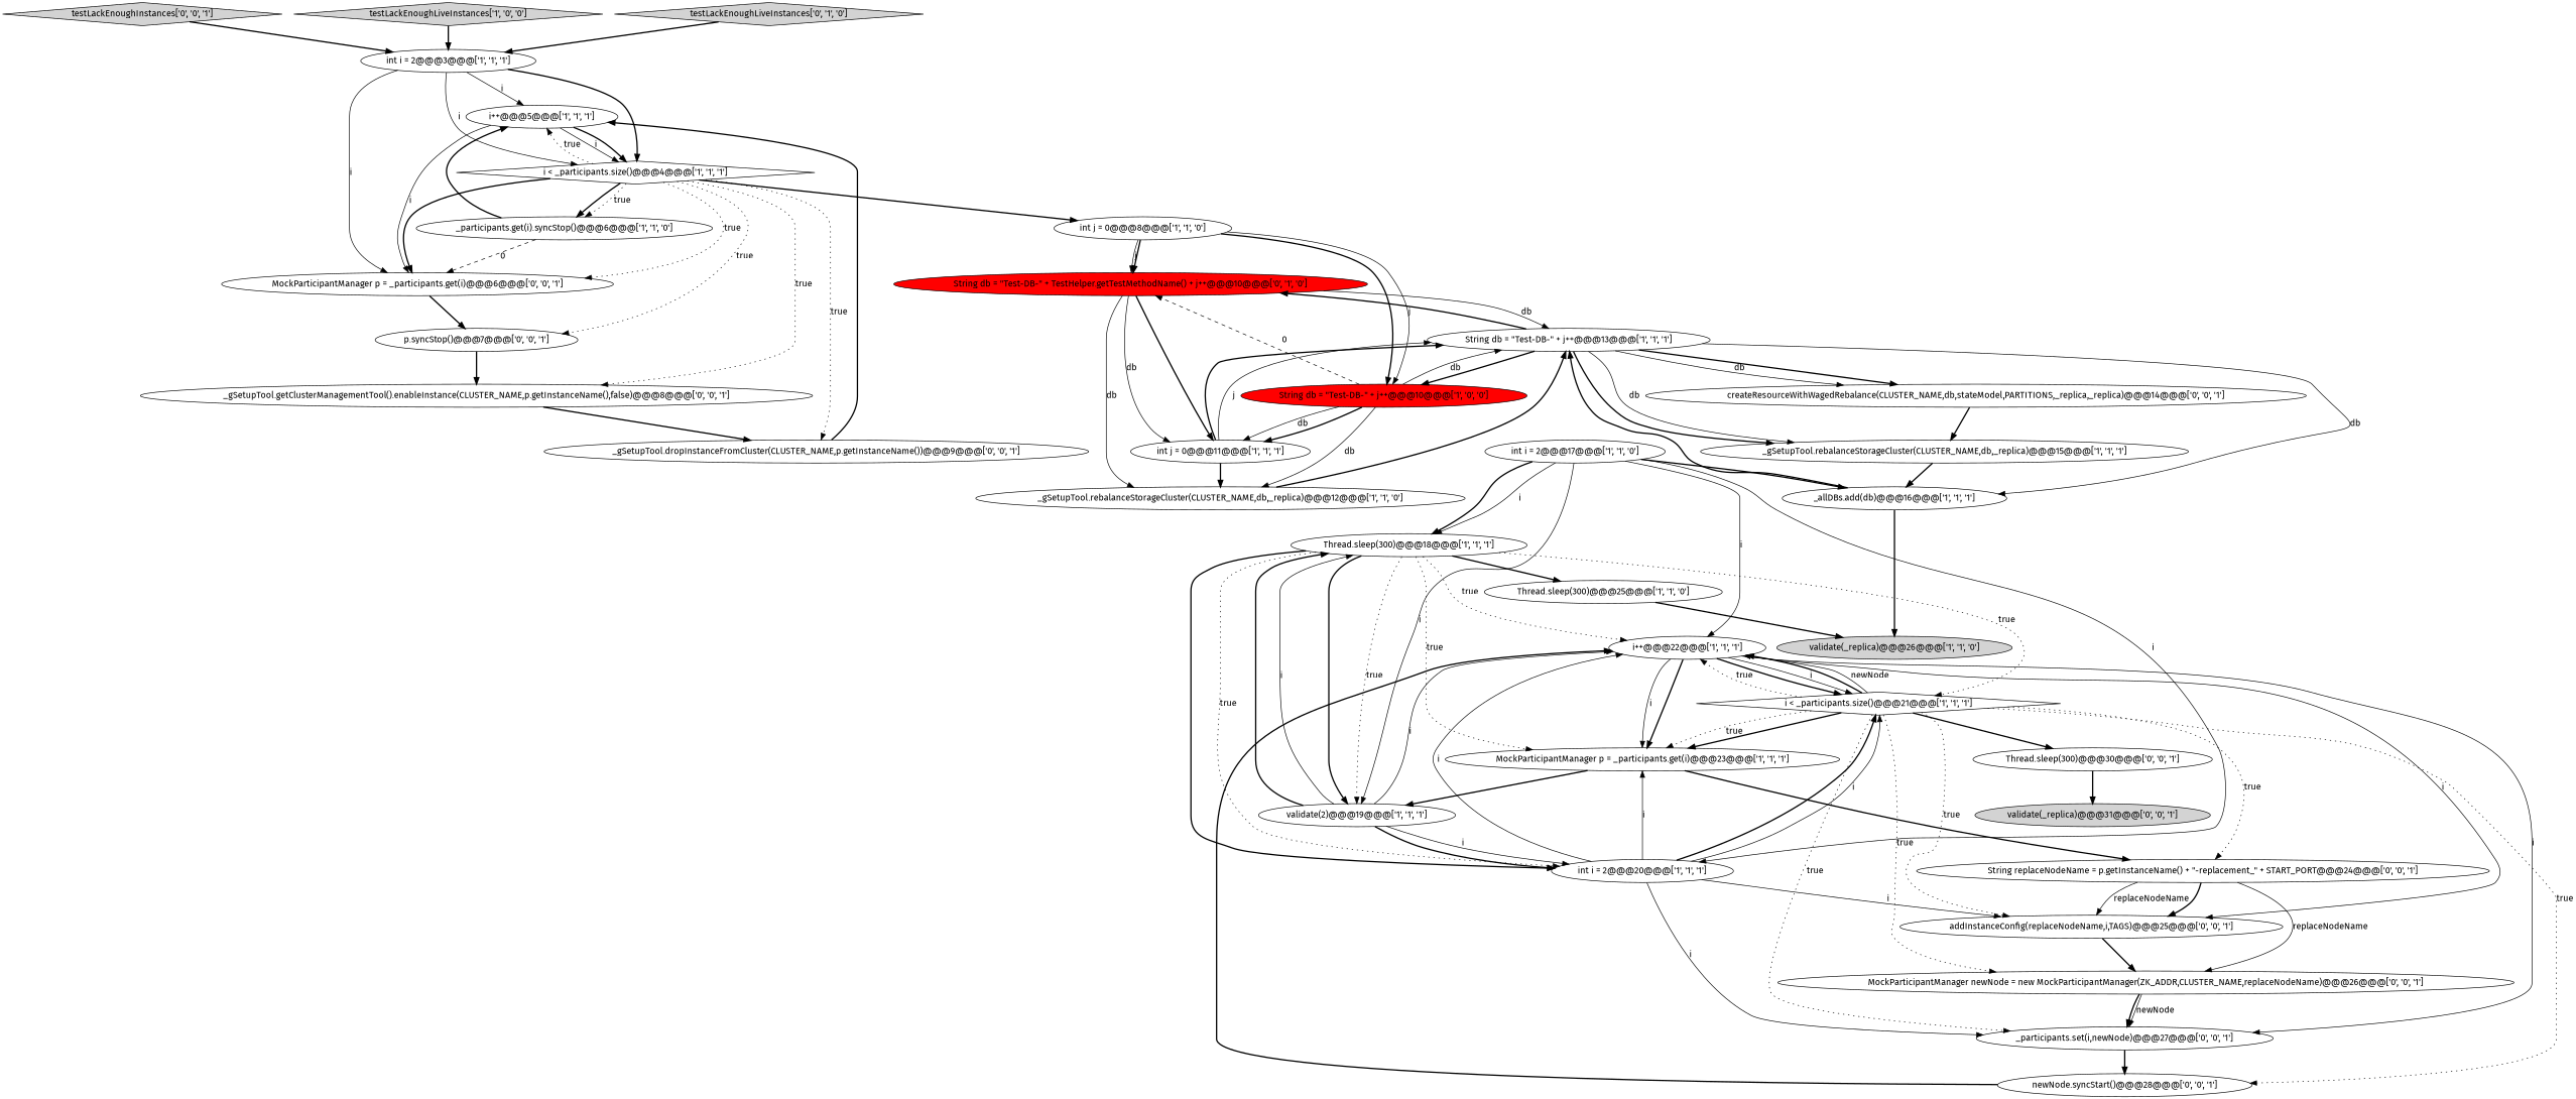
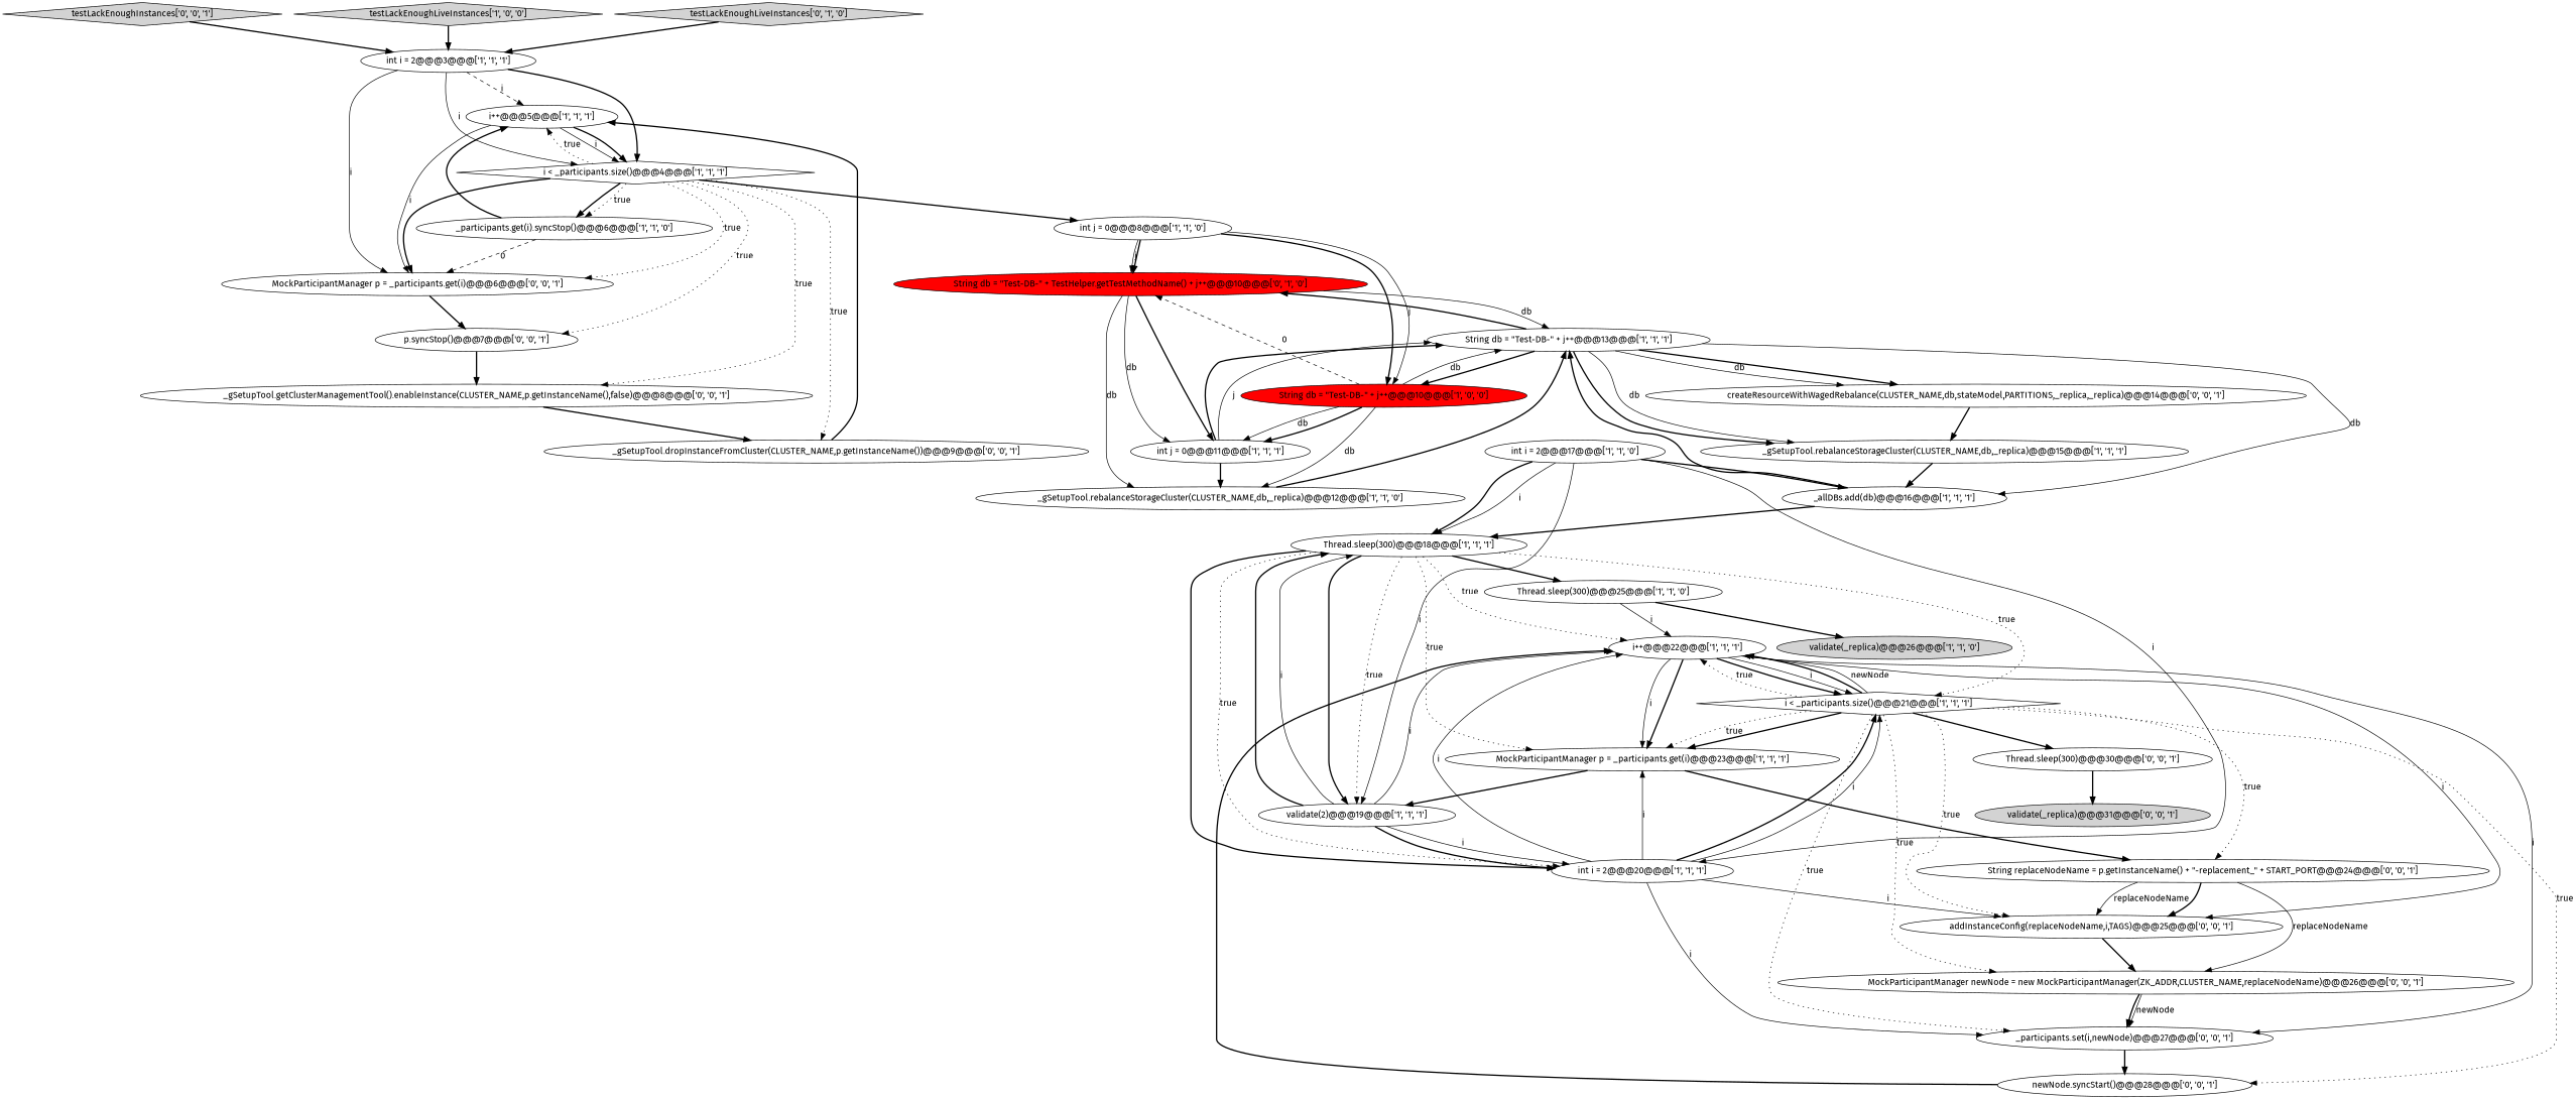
  digraph {
    fontname="Fira Sans"
    node [fillcolor=white fontname="Fira Sans" shape=ellipse style=filled]
    edge [fontname="Fira Sans" style=bold]
    n1 [fillcolor=lightgray label="testLackEnoughInstances['0', '0', '1']" shape=diamond]
    n2 [label="int i = 2@@@3@@@['1', '1', '1']"]
    n3 [label="i++@@@5@@@['1', '1', '1']"]
    n4 [label="i < _participants.size()@@@4@@@['1', '1', '1']" shape=diamond]
    n5 [label="MockParticipantManager p = _participants.get(i)@@@6@@@['0', '0', '1']"]
    n6 [label="i++@@@22@@@['1', '1', '1']"]
    n7 [label="i < _participants.size()@@@21@@@['1', '1', '1']" shape=diamond]
    n8 [label="_participants.set(i,newNode)@@@27@@@['0', '0', '1']"]
    n9 [label="MockParticipantManager p = _participants.get(i)@@@23@@@['1', '1', '1']"]
    n10 [label="addInstanceConfig(replaceNodeName,i,TAGS)@@@25@@@['0', '0', '1']"]
    n11 [label="MockParticipantManager newNode = new MockParticipantManager(ZK_ADDR,CLUSTER_NAME,replaceNodeName)@@@26@@@['0', '0', '1']"]
    n12 [label="newNode.syncStart()@@@28@@@['0', '0', '1']"]
    n13 [label="String replaceNodeName = p.getInstanceName() + \"-replacement_\" + START_PORT@@@24@@@['0', '0', '1']"]
    n14 [label="Thread.sleep(300)@@@30@@@['0', '0', '1']"]
    n15 [label="validate(2)@@@19@@@['1', '1', '1']"]
    n16 [fillcolor=lightgray label="validate(_replica)@@@31@@@['0', '0', '1']"]
    n17 [fillcolor=red label="String db = \"Test-DB-\" + TestHelper.getTestMethodName() + j++@@@10@@@['0', '1', '0']"]
    n18 [label="String db = \"Test-DB-\" + j++@@@13@@@['1', '1', '1']"]
    n19 [label="int j = 0@@@11@@@['1', '1', '1']"]
    n20 [label="_gSetupTool.rebalanceStorageCluster(CLUSTER_NAME,db,_replica)@@@12@@@['1', '1', '0']"]
    n21 [label="_allDBs.add(db)@@@16@@@['1', '1', '1']"]
    n22 [label="_gSetupTool.rebalanceStorageCluster(CLUSTER_NAME,db,_replica)@@@15@@@['1', '1', '1']"]
    n23 [fillcolor=red label="String db = \"Test-DB-\" + j++@@@10@@@['1', '0', '0']"]
    n24 [label="createResourceWithWagedRebalance(CLUSTER_NAME,db,stateModel,PARTITIONS,_replica,_replica)@@@14@@@['0', '0', '1']"]
    n25 [label="Thread.sleep(300)@@@18@@@['1', '1', '1']"]
    n26 [label="Thread.sleep(300)@@@25@@@['1', '1', '0']"]
    n27 [label="int i = 2@@@20@@@['1', '1', '1']"]
    n28 [fillcolor=lightgray label="validate(_replica)@@@26@@@['1', '1', '0']"]
    n29 [label="int i = 2@@@17@@@['1', '1', '0']"]
    n30 [fillcolor=lightgray label="testLackEnoughLiveInstances['1', '0', '0']" shape=diamond]
    n31 [label="int j = 0@@@8@@@['1', '1', '0']"]
    n32 [label="_gSetupTool.getClusterManagementTool().enableInstance(CLUSTER_NAME,p.getInstanceName(),false)@@@8@@@['0', '0', '1']"]
    n33 [label="_gSetupTool.dropInstanceFromCluster(CLUSTER_NAME,p.getInstanceName())@@@9@@@['0', '0', '1']"]
    n34 [label="_participants.get(i).syncStop()@@@6@@@['1', '1', '0']"]
    n35 [label="p.syncStop()@@@7@@@['0', '0', '1']"]
    n36 [fillcolor=lightgray label="testLackEnoughLiveInstances['0', '1', '0']" shape=diamond]
    n1 -> n2
-   n2 -> n3 [label=i style=solid]
+   n2 -> n3 [label=i style=dashed]
    n2 -> n4 [label=i style=solid]
    n2 -> n4
    n2 -> n5 [label=i style=solid]
    n3 -> n4 [label=i style=solid]
    n3 -> n4
    n3 -> n5 [label=i style=solid]
    n4 -> n3 [label=true style=dotted]
    n4 -> n5 [label=true style=dotted]
    n4 -> n5
    n4 -> n31
    n4 -> n32 [label=true style=dotted]
    n4 -> n33 [label=true style=dotted]
    n4 -> n34
    n4 -> n34 [label=true style=dotted]
    n4 -> n35 [label=true style=dotted]
    n5 -> n35
    n6 -> n7
    n6 -> n7 [label=i style=solid]
    n6 -> n8 [label=i style=solid]
    n6 -> n9 [label=i style=solid]
    n6 -> n9
    n6 -> n10 [label=i style=solid]
    n7 -> n6
    n7 -> n6 [label=newNode style=solid]
    n7 -> n6 [label=true style=dotted]
    n7 -> n8 [label=true style=dotted]
    n7 -> n9
    n7 -> n9 [label=true style=dotted]
    n7 -> n10 [label=true style=dotted]
    n7 -> n11 [label=true style=dotted]
    n7 -> n12 [label=true style=dotted]
    n7 -> n13 [label=true style=dotted]
    n7 -> n14
    n8 -> n12
    n9 -> n13
    n9 -> n15
    n10 -> n11
    n11 -> n8 [label=newNode style=solid]
    n11 -> n8
    n12 -> n6
    n13 -> n10 [label=replaceNodeName style=solid]
    n13 -> n10
    n13 -> n11 [label=replaceNodeName style=solid]
    n14 -> n16
    n15 -> n6 [label=i style=solid]
    n15 -> n25
    n15 -> n25 [label=i style=solid]
    n15 -> n27 [label=i style=solid]
    n15 -> n27
    n17 -> n18 [label=db style=solid]
    n17 -> n19 [label=db style=solid]
    n17 -> n19
    n17 -> n20 [label=db style=solid]
    n18 -> n17
    n18 -> n21 [label=db style=solid]
    n18 -> n22 [label=db style=solid]
    n18 -> n22
    n18 -> n23
    n18 -> n24
    n18 -> n24 [label=db style=solid]
    n19 -> n18
    n19 -> n18 [label=j style=solid]
    n19 -> n20
    n20 -> n18
    n21 -> n18
-   n21 -> n28
+   n21 -> n25
    n22 -> n21
    n23 -> n17 [label=0 style=dashed]
    n23 -> n18 [label=db style=solid]
    n23 -> n19
    n23 -> n19 [label=db style=solid]
    n23 -> n20 [label=db style=solid]
    n24 -> n22
    n25 -> n6 [label=true style=dotted]
    n25 -> n7 [label=true style=dotted]
    n25 -> n9 [label=true style=dotted]
    n25 -> n15
    n25 -> n15 [label=true style=dotted]
    n25 -> n26
    n25 -> n27
    n25 -> n27 [label=true style=dotted]
    n26 -> n28
    n27 -> n6 [label=i style=solid]
    n27 -> n7
    n27 -> n7 [label=i style=solid]
    n27 -> n8 [label=i style=solid]
    n27 -> n9 [label=i style=solid]
    n27 -> n10 [label=i style=solid]
-   n29 -> n6 [label=i style=solid]
+   n26 -> n6 [label=i style=solid]
    n29 -> n15 [label=i style=solid]
    n29 -> n21
    n29 -> n25
    n29 -> n25 [label=i style=solid]
    n29 -> n27 [label=i style=solid]
    n30 -> n2
    n31 -> n17 [label=j style=solid]
    n31 -> n17
    n31 -> n23
    n31 -> n23 [label=j style=solid]
    n32 -> n33
    n33 -> n3
    n34 -> n3
    n34 -> n5 [label=0 style=dashed]
    n35 -> n32
    n36 -> n2
  }
